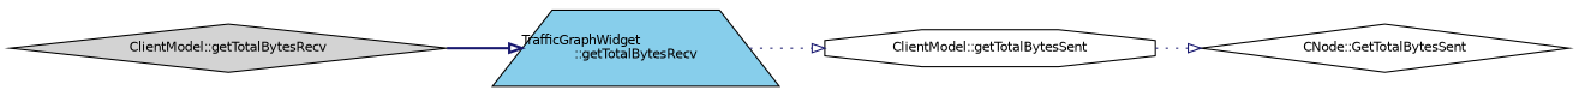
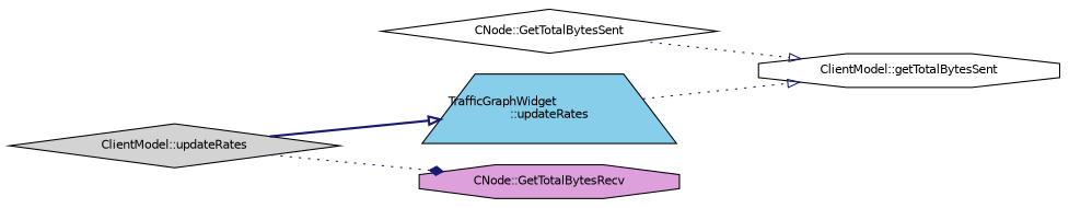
  digraph {
    rankdir=LR
    node [color=black fillcolor=white fontname=Helvetica fontsize=10 shape=octagon style=filled]
    edge [arrowhead=onormal color=midnightblue fontname=Helvetica fontsize=10 labelfontname=Helvetica labelfontsize=10 style=dotted]
-   n1 [fillcolor=skyblue fontcolor=black height=0.2 label="TrafficGraphWidget\l::getTotalBytesRecv" shape=trapezium width=0.4]
+   n1 [fillcolor=skyblue fontcolor=black height=0.2 label="TrafficGraphWidget\l::updateRates" shape=trapezium width=0.4]
    n2 [height=0.2 label="ClientModel::getTotalBytesSent" width=0.4]
-   n3 [fillcolor=lightgrey height=0.2 label="ClientModel::getTotalBytesRecv" shape=diamond width=0.4]
+   n3 [fillcolor=lightgrey height=0.2 label="ClientModel::updateRates" shape=diamond width=0.4]
+   n4 [fillcolor=plum height=0.2 label="CNode::GetTotalBytesRecv" width=0.4]
    n5 [height=0.2 label="CNode::GetTotalBytesSent" shape=diamond width=0.4]
    n1 -> n2
-   n2 -> n5
+   n5 -> n2
    n3 -> n1 [style=bold]
+   n3 -> n4 [arrowhead=diamond]
  }
